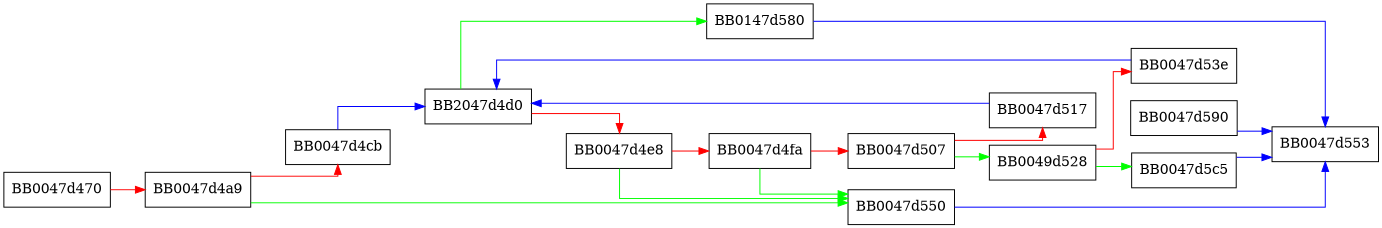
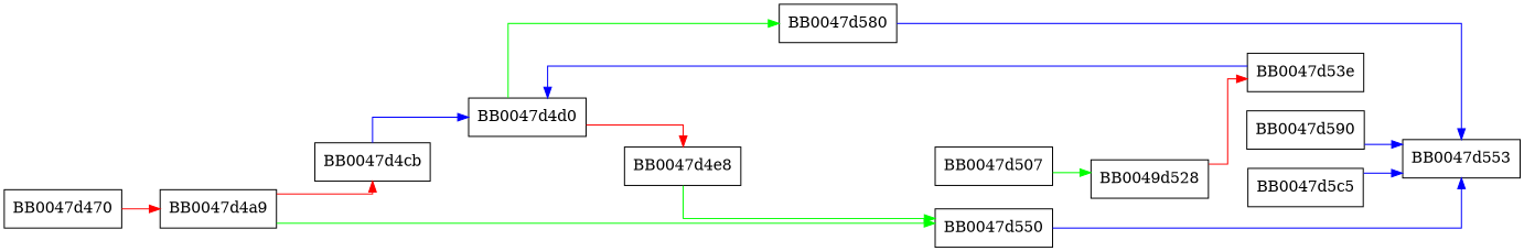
  digraph {
    rankdir=LR
    splines=ortho
    node [shape=box]
    edge [color=red]
    BB0047d470
    BB0047d4a9
    BB0047d590
    BB0047d553
    BB0047d550
    BB0047d4cb
-   BB0047d4d0 [label=BB2047d4d0]
-   BB0047d580 [label=BB0147d580]
+   BB0047d4d0
+   BB0047d580
    BB0047d4e8
-   BB0047d4fa
    BB0047d507
    n12 [label=BB0049d528]
-   BB0047d517
    BB0047d5c5
    BB0047d53e
    BB0047d470 -> BB0047d4a9
    BB0047d4a9 -> BB0047d550 [color=green]
    BB0047d4a9 -> BB0047d4cb
    BB0047d590 -> BB0047d553 [color=blue]
    BB0047d550 -> BB0047d553 [color=blue]
    BB0047d4cb -> BB0047d4d0 [color=blue]
    BB0047d4d0 -> BB0047d580 [color=green]
    BB0047d4d0 -> BB0047d4e8
    BB0047d580 -> BB0047d553 [color=blue]
    BB0047d4e8 -> BB0047d550 [color=green]
-   BB0047d4e8 -> BB0047d4fa
-   BB0047d4fa -> BB0047d550 [color=green]
-   BB0047d4fa -> BB0047d507
    BB0047d507 -> n12 [color=green]
-   BB0047d507 -> BB0047d517
-   n12 -> BB0047d5c5 [color=green]
    n12 -> BB0047d53e
-   BB0047d517 -> BB0047d4d0 [color=blue]
    BB0047d5c5 -> BB0047d553 [color=blue]
    BB0047d53e -> BB0047d4d0 [color=blue]
  }
